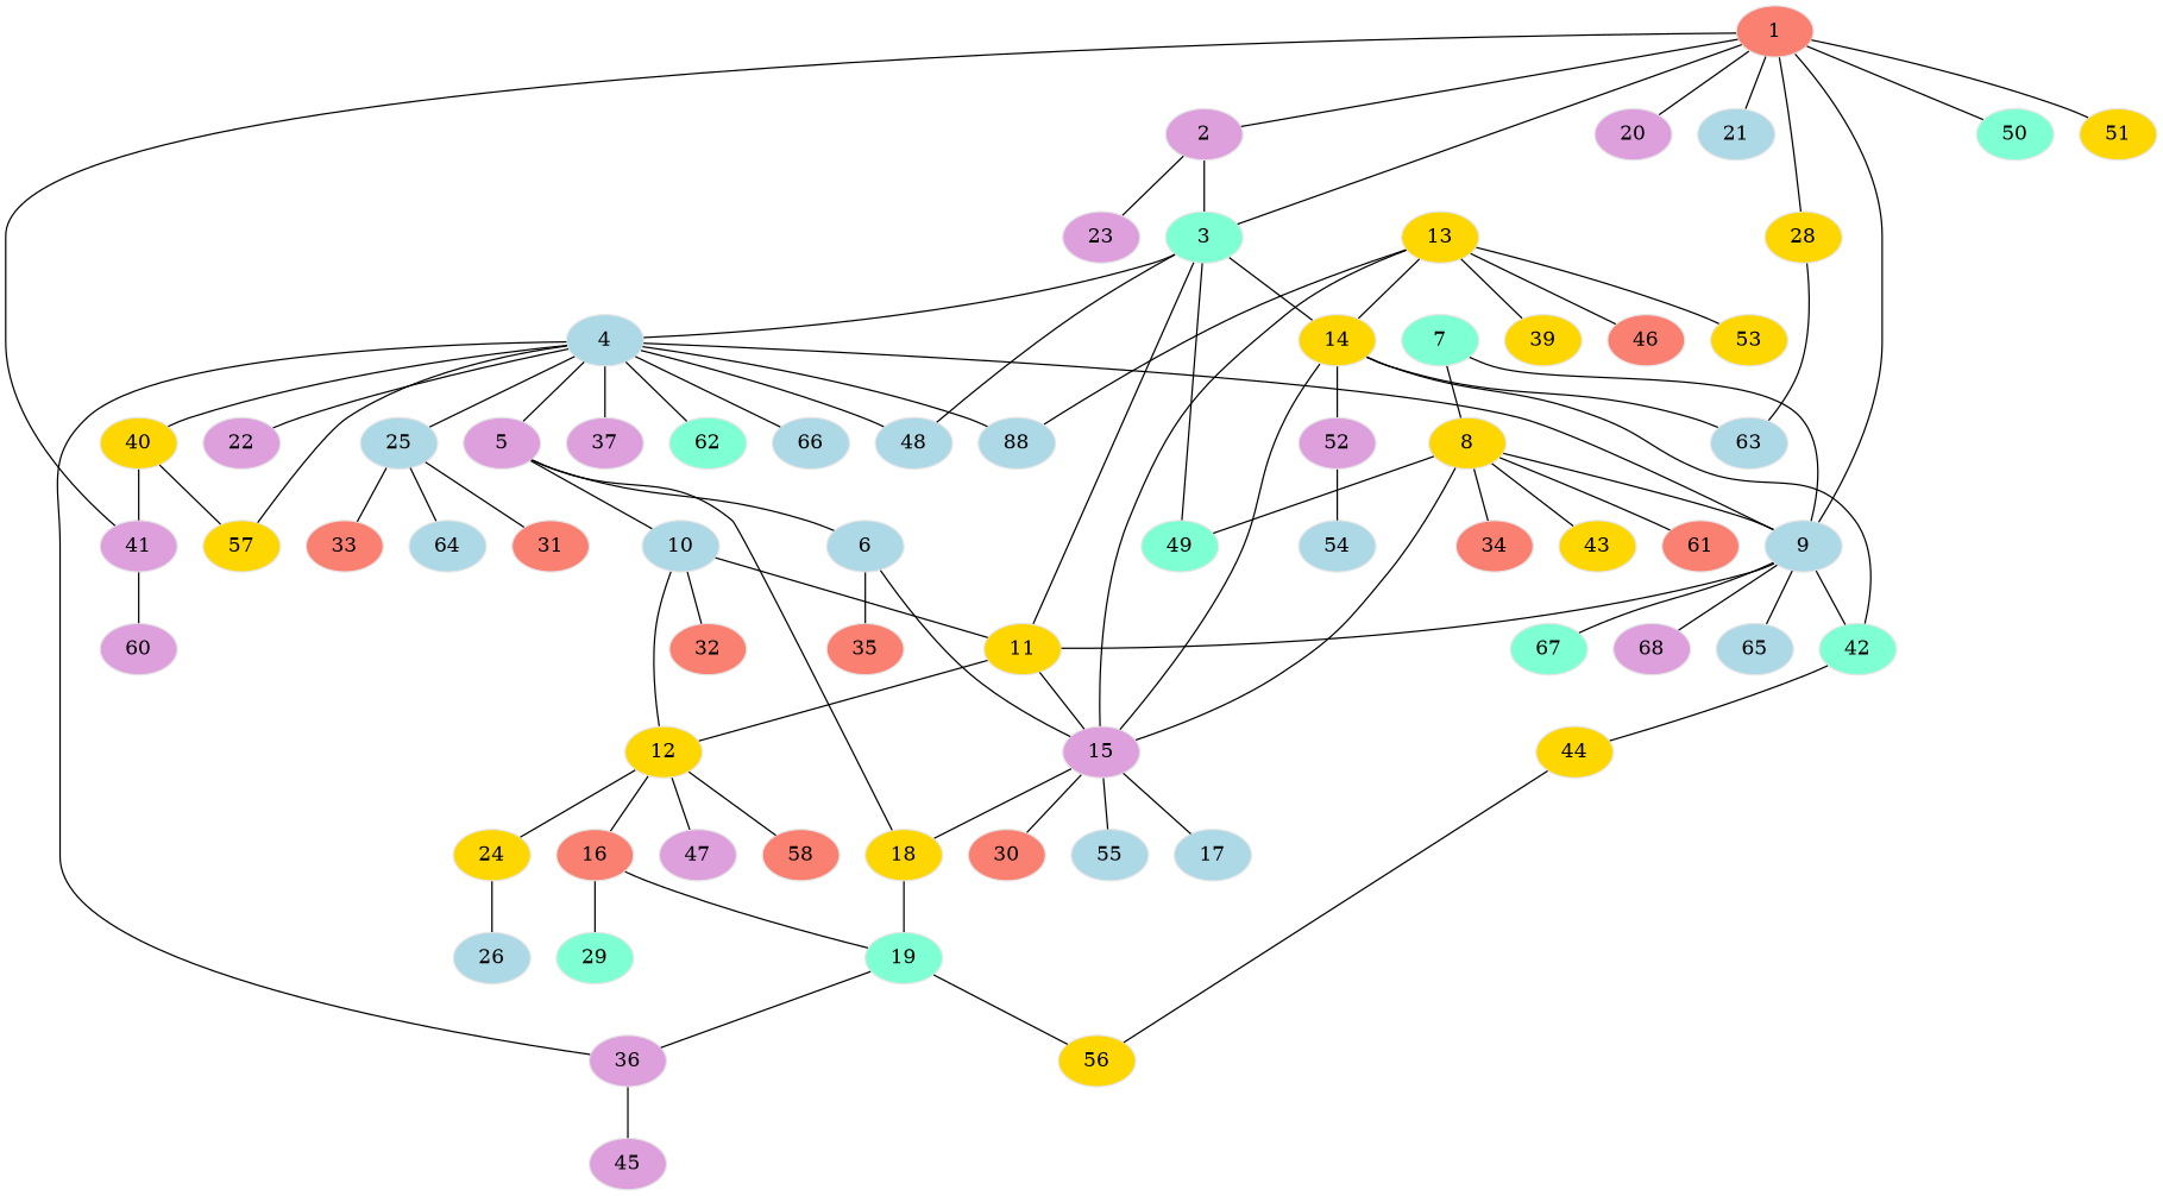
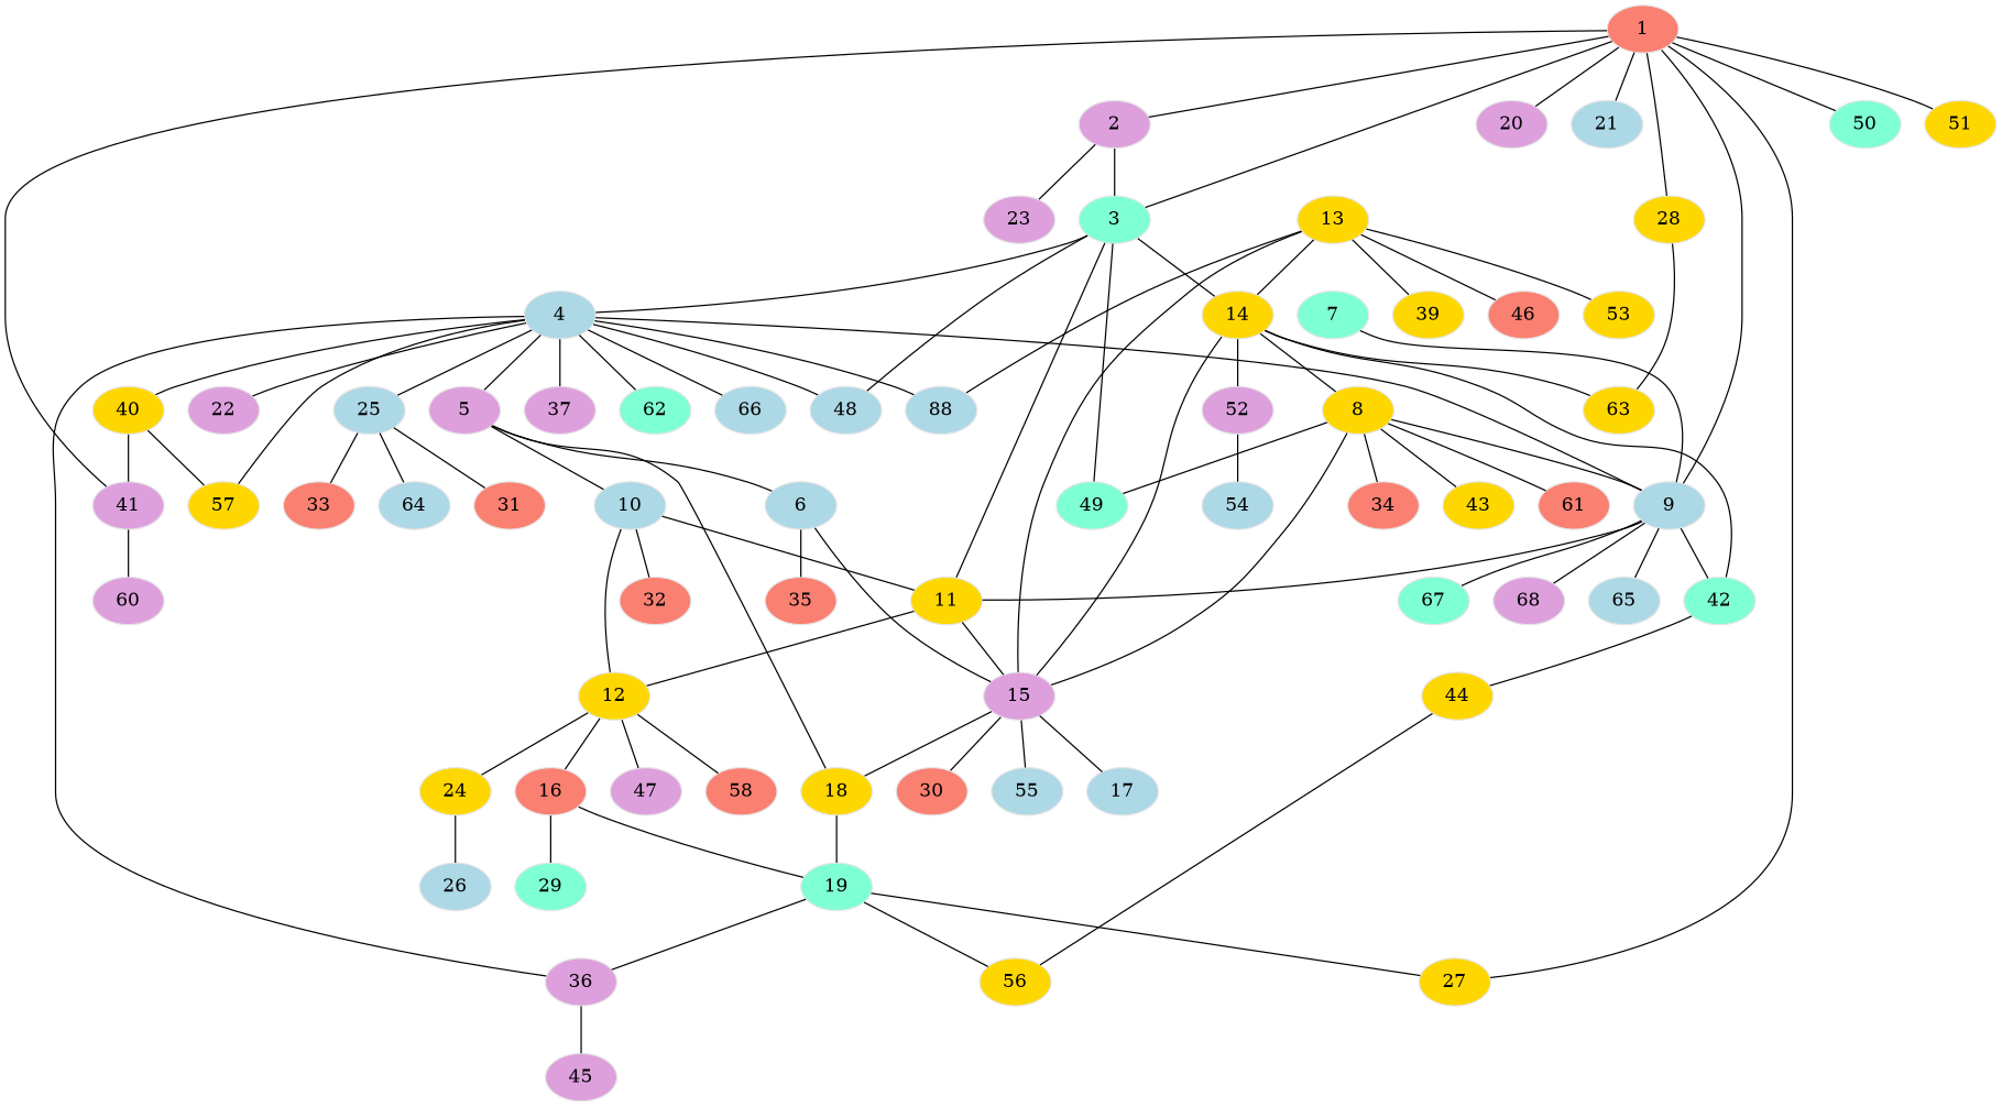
  graph {
    node [color=gray90 fillcolor=gold style=filled]
    1 [fillcolor=salmon]
    2 [fillcolor=plum]
    3 [fillcolor=aquamarine]
    9 [fillcolor=lightblue]
    20 [fillcolor=plum]
    21 [fillcolor=lightblue]
+   27
    28
    41 [fillcolor=plum]
    50 [fillcolor=aquamarine]
    51
    23 [fillcolor=plum]
    4 [fillcolor=lightblue]
    11
    14
    48 [fillcolor=lightblue]
    49 [fillcolor=aquamarine]
    42 [fillcolor=aquamarine]
    65 [fillcolor=lightblue]
    67 [fillcolor=aquamarine]
    68 [fillcolor=plum]
-   63 [fillcolor=lightblue]
+   63
    60 [fillcolor=plum]
    5 [fillcolor=plum]
    22 [fillcolor=plum]
    25 [fillcolor=lightblue]
    36 [fillcolor=plum]
    37 [fillcolor=plum]
    n29 [fillcolor=lightblue label=88]
    40
    62 [fillcolor=aquamarine]
    66 [fillcolor=lightblue]
    57
    15 [fillcolor=plum]
    12
    52 [fillcolor=plum]
    6 [fillcolor=lightblue]
    10 [fillcolor=lightblue]
    18
    35 [fillcolor=salmon]
    31 [fillcolor=salmon]
    33 [fillcolor=salmon]
    64 [fillcolor=lightblue]
    45 [fillcolor=plum]
    32 [fillcolor=salmon]
    19 [fillcolor=aquamarine]
    17 [fillcolor=lightblue]
    30 [fillcolor=salmon]
    55 [fillcolor=lightblue]
    7 [fillcolor=aquamarine]
    8
    34 [fillcolor=salmon]
    43
    61 [fillcolor=salmon]
    44
    16 [fillcolor=salmon]
    24
    47 [fillcolor=plum]
    58 [fillcolor=salmon]
    29 [fillcolor=aquamarine]
    26 [fillcolor=lightblue]
    13
    39
    46 [fillcolor=salmon]
    53
    54 [fillcolor=lightblue]
    56
    1 -- 2
    1 -- 3
    1 -- 9
    1 -- 20
    1 -- 21
+   1 -- 27
    1 -- 28
    1 -- 41
    1 -- 50
    1 -- 51
    2 -- 3
    2 -- 23
    3 -- 4
    3 -- 11
    3 -- 14
    3 -- 48
    3 -- 49
    9 -- 11
    9 -- 42
    9 -- 65
    9 -- 67
    9 -- 68
    28 -- 63
    41 -- 60
    4 -- 9
    4 -- 48
    4 -- 5
    4 -- 22
    4 -- 25
    4 -- 36
    4 -- 37
    4 -- n29
    4 -- 40
    4 -- 62
    4 -- 66
    4 -- 57
    11 -- 15
    11 -- 12
    14 -- 42
    14 -- 63
    14 -- 15
    14 -- 52
    42 -- 44
    5 -- 6
    5 -- 10
    5 -- 18
    25 -- 31
    25 -- 33
    25 -- 64
    36 -- 45
    40 -- 41
    40 -- 57
    15 -- 18
    15 -- 17
    15 -- 30
    15 -- 55
    12 -- 16
    12 -- 24
    12 -- 47
    12 -- 58
    52 -- 54
    6 -- 15
    6 -- 35
    10 -- 11
    10 -- 12
    10 -- 32
    18 -- 19
+   19 -- 27
    19 -- 36
    19 -- 56
    7 -- 9
-   7 -- 8
+   14 -- 8
    8 -- 9
    8 -- 49
    8 -- 15
    8 -- 34
    8 -- 43
    8 -- 61
    44 -- 56
    16 -- 19
    16 -- 29
    24 -- 26
    13 -- 14
    13 -- n29
    13 -- 15
    13 -- 39
    13 -- 46
    13 -- 53
  }
